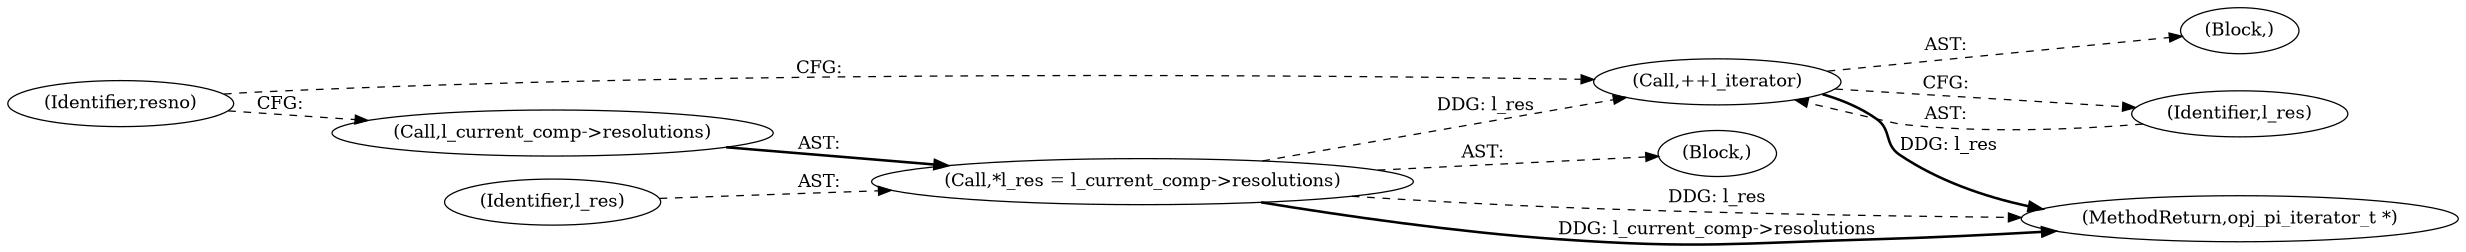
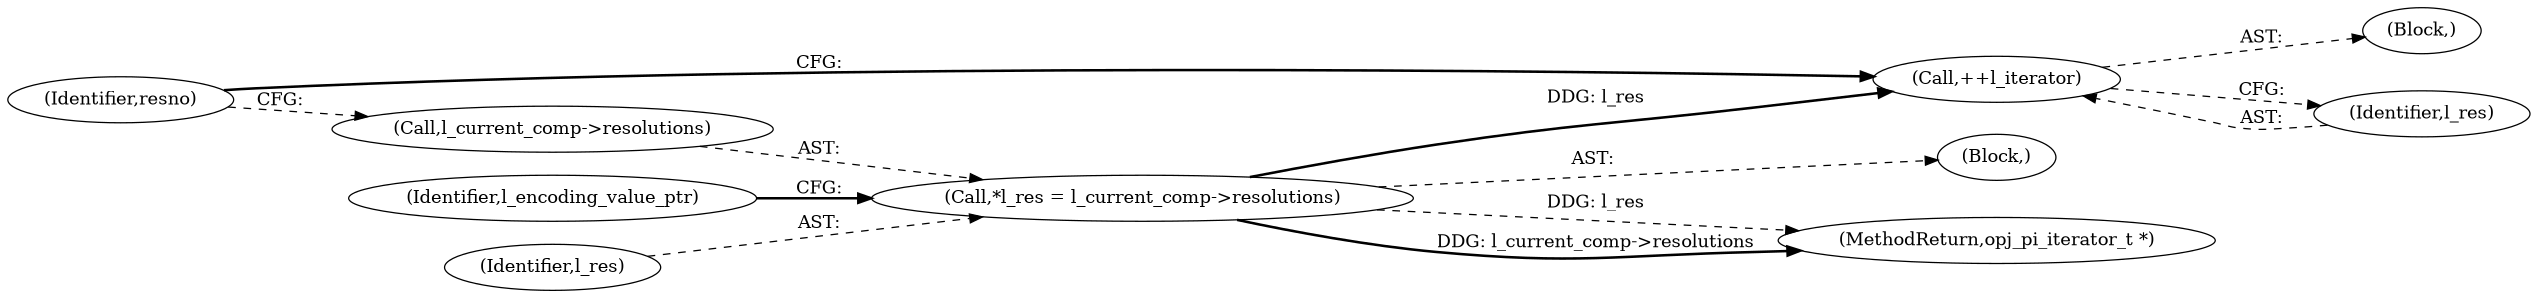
  digraph {
    rankdir=LR
    edge [style=dashed]
    n1 [label="(Call,*l_res = l_current_comp->resolutions)"]
    n2 [label="(Call,++l_iterator)"]
    n3 [label="(Block,)"]
    n4 [label="(MethodReturn,opj_pi_iterator_t *)"]
    n5 [label="(Block,)"]
    n6 [label="(Identifier,l_res)"]
    n7 [label="(Call,l_current_comp->resolutions)"]
    n8 [label="(Identifier,resno)"]
+   n9 [label="(Identifier,l_encoding_value_ptr)"]
    n10 [label="(Identifier,l_res)"]
-   n1 -> n2 [label="DDG: l_res"]
+   n1 -> n2 [label="DDG: l_res" style=bold]
    n1 -> n3 [label="AST: "]
    n1 -> n4 [label="DDG: l_res"]
    n1 -> n4 [label="DDG: l_current_comp->resolutions" style=bold]
-   n2 -> n4 [label="DDG: l_res" style=bold]
    n2 -> n5 [label="AST: "]
    n2 -> n6 [label="CFG: "]
    n6 -> n2 [label="AST: "]
-   n7 -> n1 [label="AST: " style=bold]
-   n8 -> n2 [label="CFG: "]
+   n7 -> n1 [label="AST: "]
+   n8 -> n2 [label="CFG: " style=bold]
    n8 -> n7 [label="CFG: "]
+   n9 -> n1 [label="CFG: " style=bold]
    n10 -> n1 [label="AST: "]
  }
